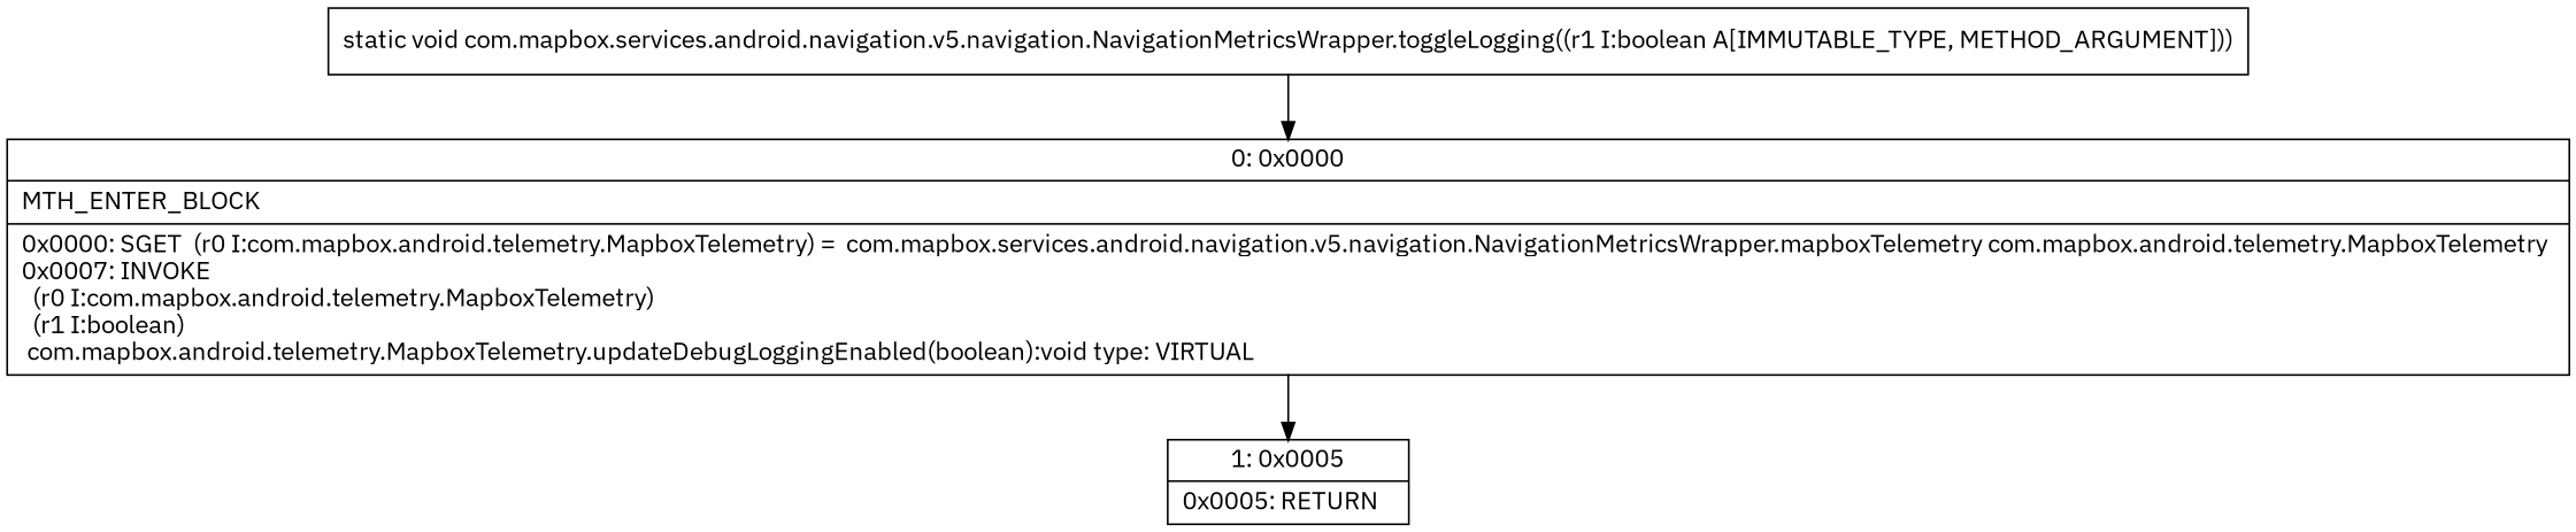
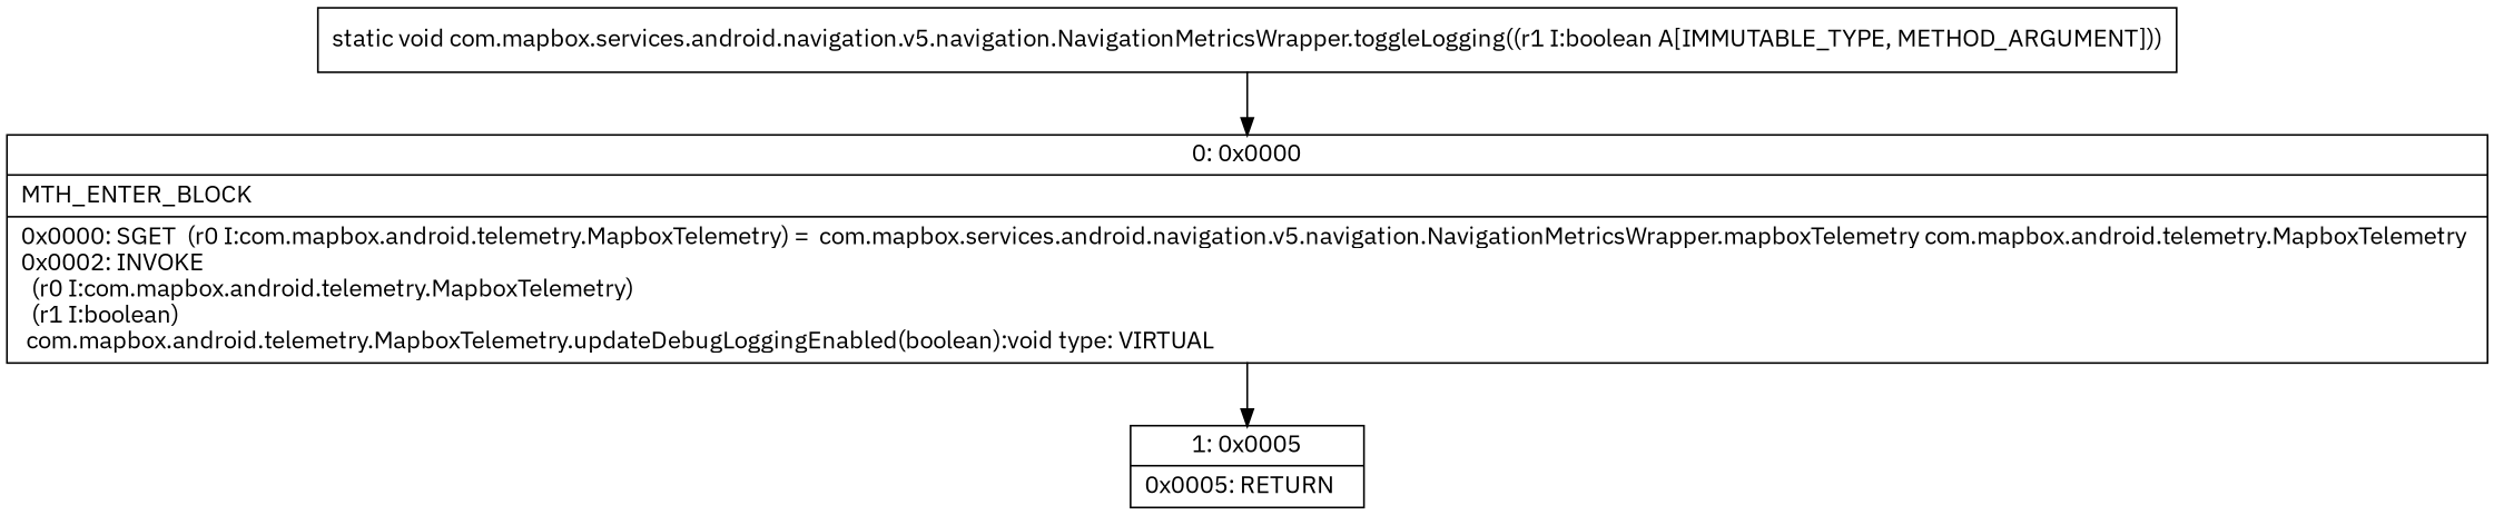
  digraph {
    fontname="IBM Plex Sans"
    node [shape=record fontname="IBM Plex Sans"]
    edge [fontname="IBM Plex Sans"]
-   n1 [label="{0\:\ 0x0000|MTH_ENTER_BLOCK\l|0x0000: SGET  (r0 I:com.mapbox.android.telemetry.MapboxTelemetry) =  com.mapbox.services.android.navigation.v5.navigation.NavigationMetricsWrapper.mapboxTelemetry com.mapbox.android.telemetry.MapboxTelemetry \l0x0007: INVOKE  \l  (r0 I:com.mapbox.android.telemetry.MapboxTelemetry)\l  (r1 I:boolean)\l com.mapbox.android.telemetry.MapboxTelemetry.updateDebugLoggingEnabled(boolean):void type: VIRTUAL \l}"]
+   n1 [label="{0\:\ 0x0000|MTH_ENTER_BLOCK\l|0x0000: SGET  (r0 I:com.mapbox.android.telemetry.MapboxTelemetry) =  com.mapbox.services.android.navigation.v5.navigation.NavigationMetricsWrapper.mapboxTelemetry com.mapbox.android.telemetry.MapboxTelemetry \l0x0002: INVOKE  \l  (r0 I:com.mapbox.android.telemetry.MapboxTelemetry)\l  (r1 I:boolean)\l com.mapbox.android.telemetry.MapboxTelemetry.updateDebugLoggingEnabled(boolean):void type: VIRTUAL \l}"]
    n2 [label="{1\:\ 0x0005|0x0005: RETURN   \l}"]
    n3 [label="{static void com.mapbox.services.android.navigation.v5.navigation.NavigationMetricsWrapper.toggleLogging((r1 I:boolean A[IMMUTABLE_TYPE, METHOD_ARGUMENT])) }"]
    n1 -> n2
    n3 -> n1
  }
